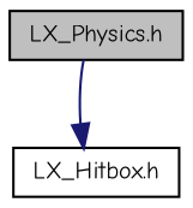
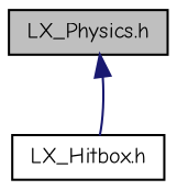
  digraph {
    fontname="Comic Neue"
    node [color=black fontname="Comic Neue" fontsize=10 shape=record style=filled]
    n1 [fillcolor=grey75 fontcolor=black height=0.2 label="LX_Physics.h" width=0.4]
    n2 [fillcolor=white height=0.2 label="LX_Hitbox.h" width=0.4]
-   n1 -> n2 [color=midnightblue fontname="Comic Neue" fontsize=10 labelfontname=Helvetica labelfontsize=10 style=solid]
+   n2 -> n1 [color=midnightblue fontname="Comic Neue" fontsize=10 labelfontname=Helvetica labelfontsize=10 style=solid]
  }
